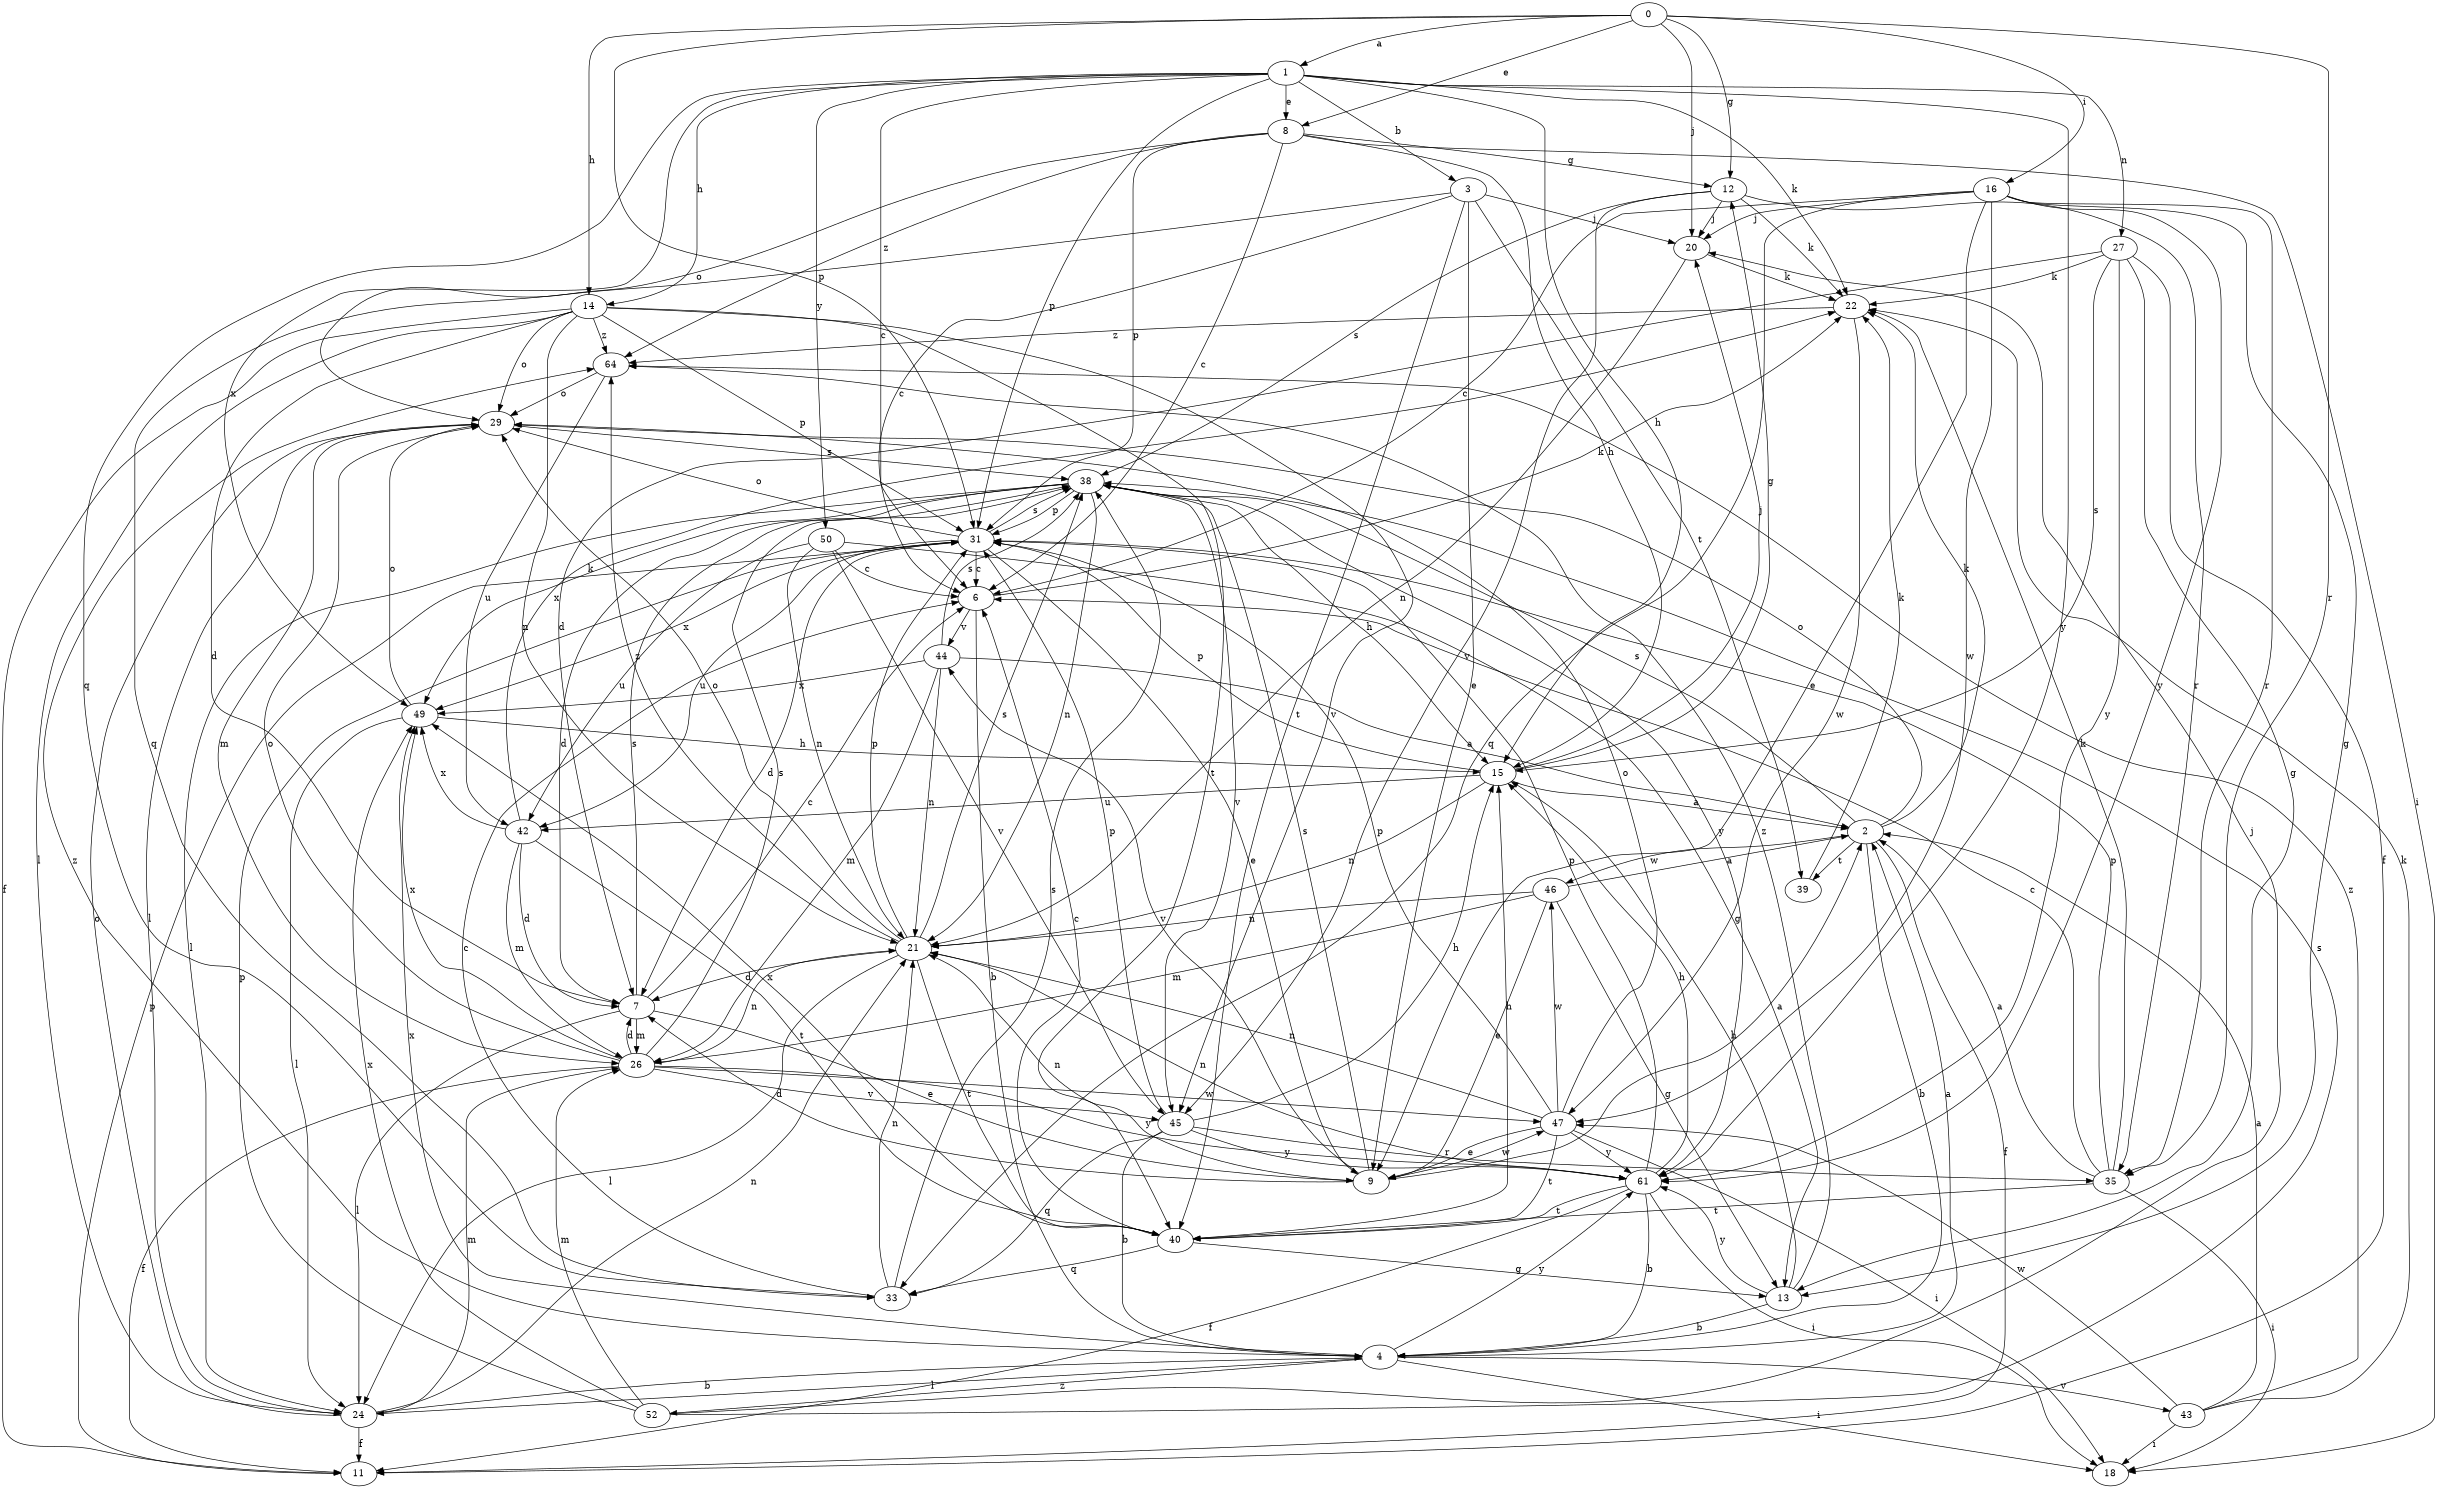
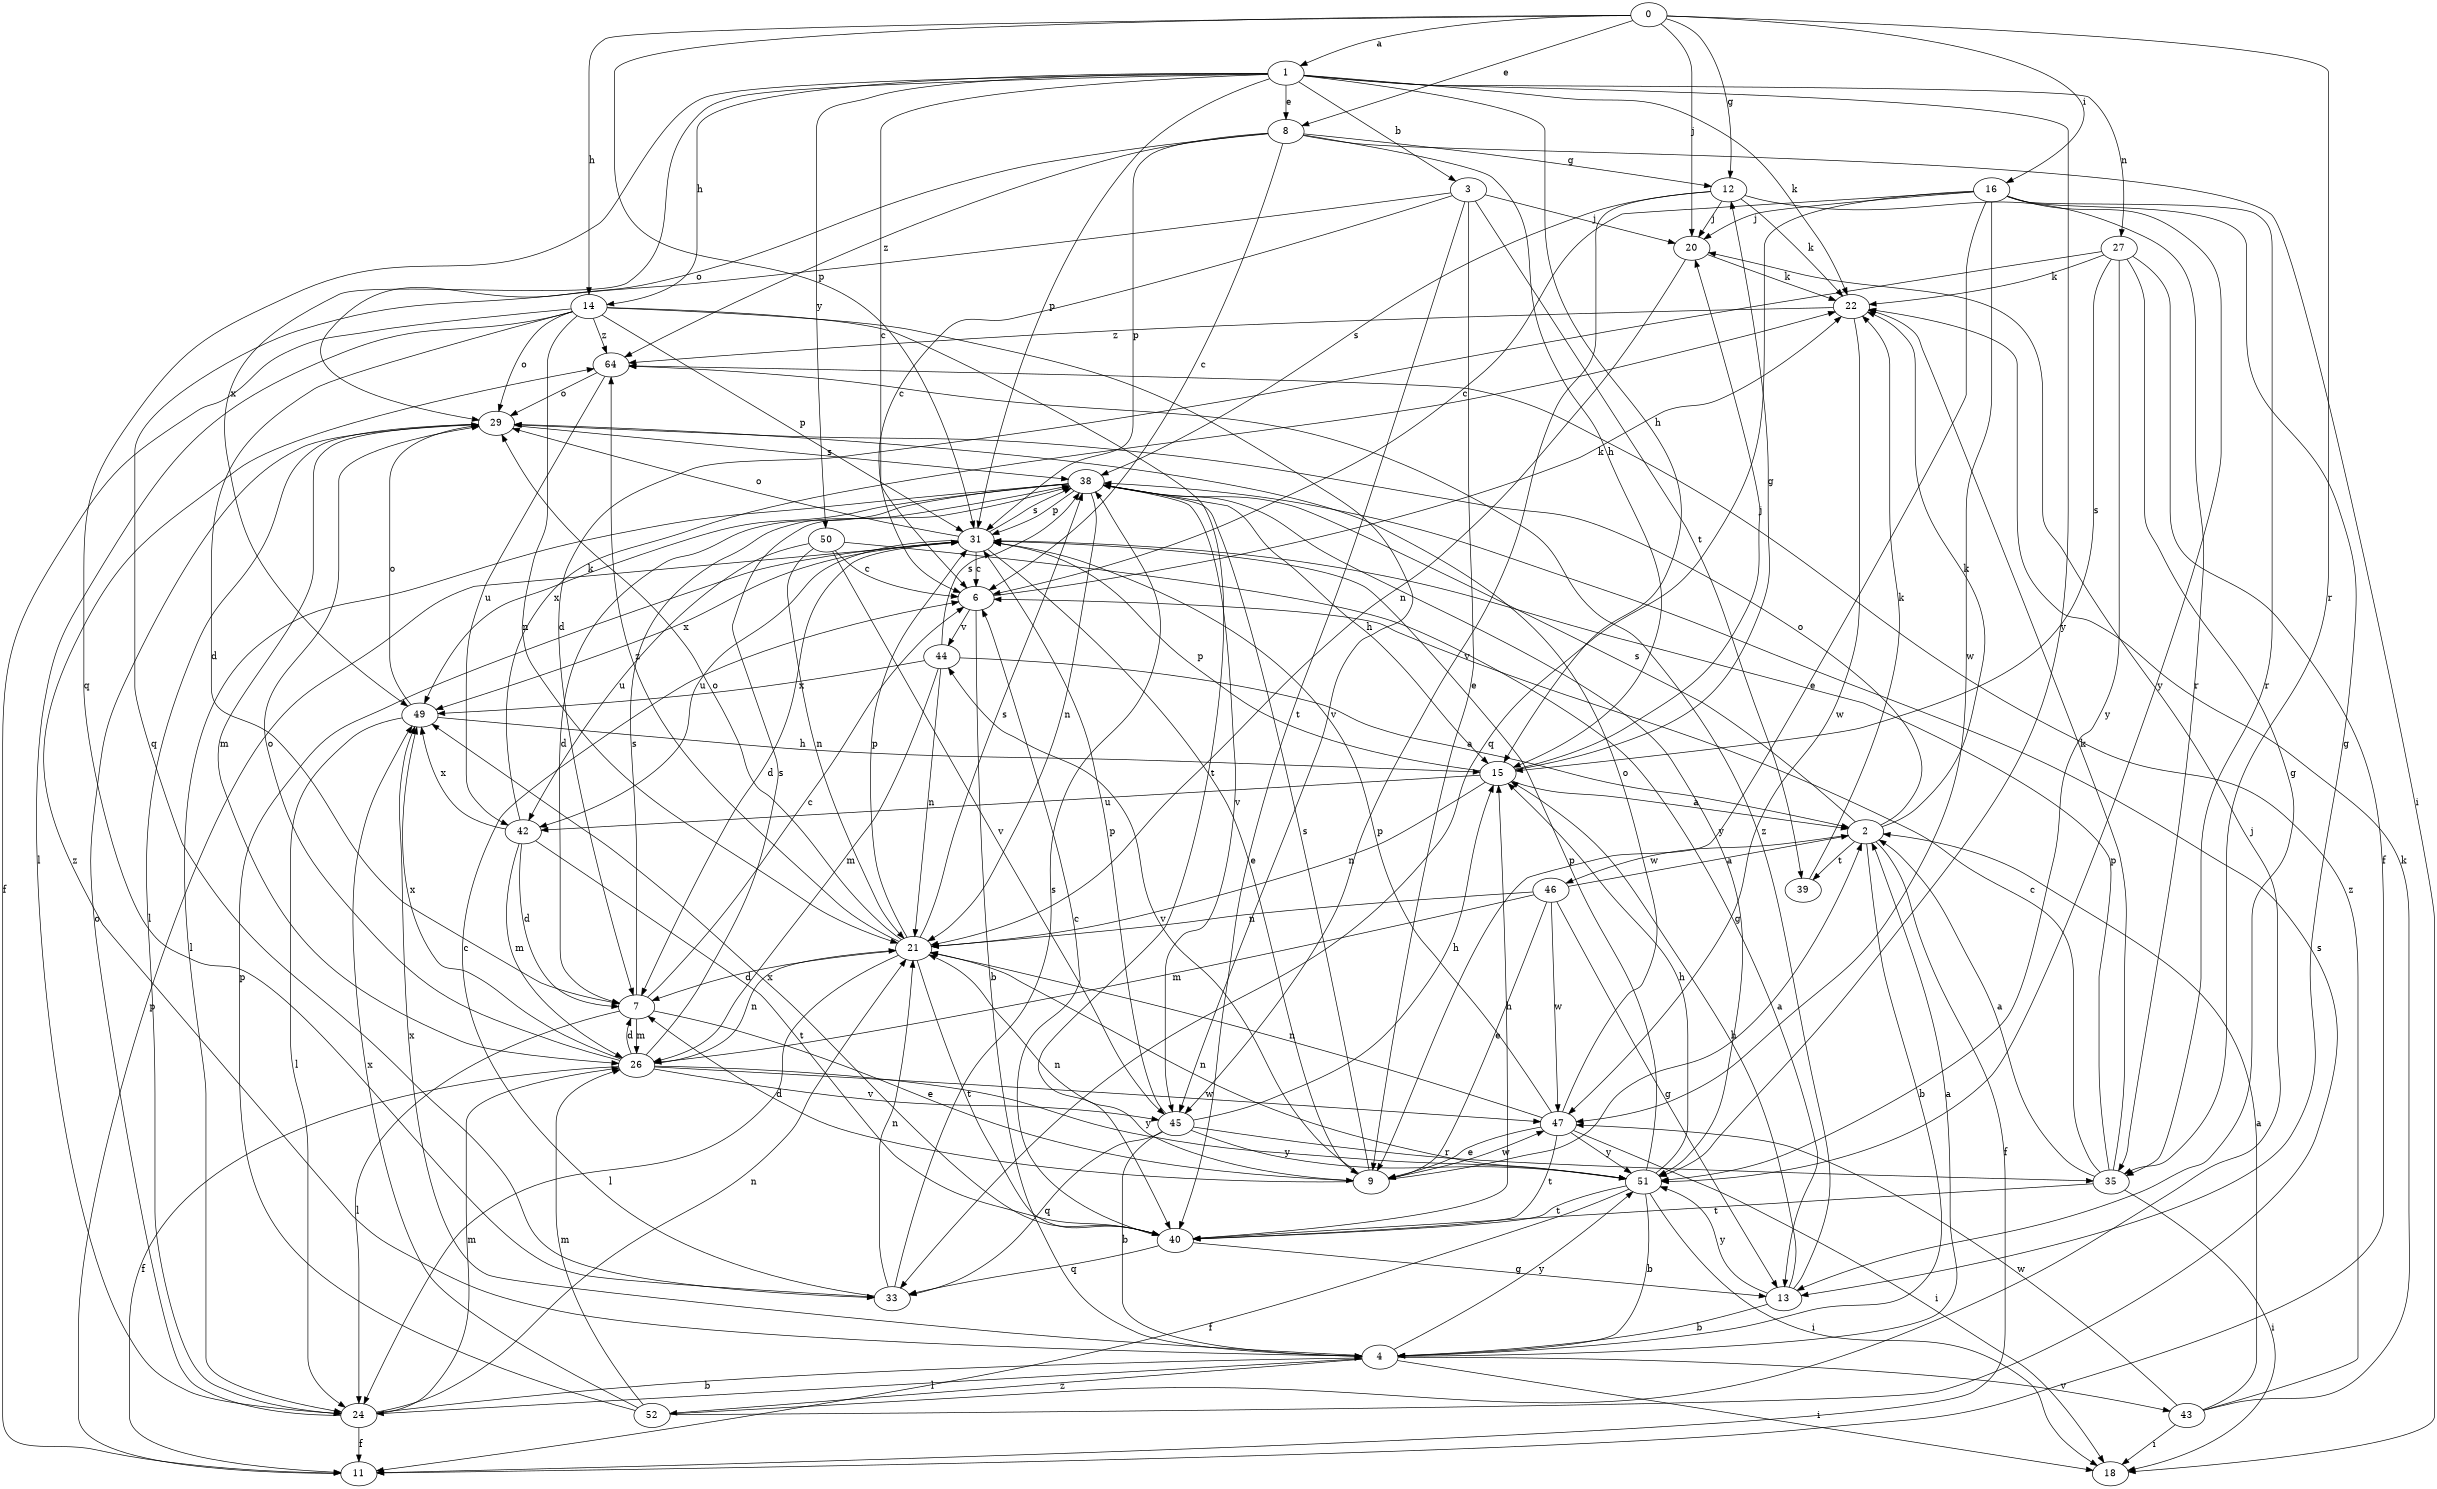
  strict digraph {
    0
    1
    8
    12
    14
    16
    20
    31
    35
    3
    6
    15
    22
    27
    33
    49
    50
-   51 [label=61]
+   51
    29
    18
    n21 [label=64]
    38
    45
    11
    40
    24
    7
    n28 [label=21]
    9
    47
    13
    42
    2
    39
    4
    44
    46
    43
    52
    26
    0 -> 1 [label=a]
    0 -> 8 [label=e]
    0 -> 12 [label=g]
    0 -> 14 [label=h]
    0 -> 16 [label=i]
    0 -> 20 [label=j]
    0 -> 31 [label=p]
    0 -> 35 [label=r]
    1 -> 8 [label=e]
    1 -> 14 [label=h]
    1 -> 31 [label=p]
    1 -> 3 [label=b]
    1 -> 6 [label=c]
    1 -> 15 [label=h]
    1 -> 22 [label=k]
    1 -> 27 [label=n]
    1 -> 33 [label=q]
    1 -> 49 [label=x]
    1 -> 50 [label=y]
    1 -> 51 [label=y]
    8 -> 12 [label=g]
    8 -> 31 [label=p]
    8 -> 6 [label=c]
    8 -> 15 [label=h]
    8 -> 29 [label=o]
    8 -> 18 [label=i]
    8 -> n21 [label=z]
    12 -> 20 [label=j]
    12 -> 35 [label=r]
    12 -> 22 [label=k]
    12 -> 38 [label=s]
    12 -> 45 [label=v]
    14 -> 31 [label=p]
    14 -> 29 [label=o]
    14 -> n21 [label=z]
    14 -> 45 [label=v]
    14 -> 11 [label=f]
    14 -> 40 [label=t]
    14 -> 24 [label=l]
    14 -> 7 [label=d]
    14 -> n28 [label=n]
    16 -> 20 [label=j]
    16 -> 35 [label=r]
    16 -> 6 [label=c]
    16 -> 33 [label=q]
    16 -> 51 [label=y]
    16 -> 9 [label=e]
    16 -> 47 [label=w]
    16 -> 13 [label=g]
    20 -> 22 [label=k]
    20 -> n28 [label=n]
    31 -> 6 [label=c]
    31 -> 49 [label=x]
    31 -> 29 [label=o]
    31 -> 38 [label=s]
    31 -> 7 [label=d]
    31 -> 9 [label=e]
    31 -> 42 [label=u]
    35 -> 31 [label=p]
    35 -> 6 [label=c]
    35 -> 22 [label=k]
    35 -> 18 [label=i]
    35 -> 40 [label=t]
    35 -> 2 [label=a]
    3 -> 20 [label=j]
    3 -> 6 [label=c]
    3 -> 33 [label=q]
    3 -> 40 [label=t]
    3 -> 9 [label=e]
    3 -> 39 [label=t]
    6 -> 22 [label=k]
    6 -> 4 [label=b]
    6 -> 44 [label=v]
    15 -> 12 [label=g]
    15 -> 20 [label=j]
    15 -> 31 [label=p]
    15 -> n28 [label=n]
    15 -> 42 [label=u]
    15 -> 2 [label=a]
    22 -> n21 [label=z]
    22 -> 47 [label=w]
    27 -> 15 [label=s]
    27 -> 22 [label=k]
    27 -> 51 [label=y]
    27 -> 11 [label=f]
    27 -> 7 [label=d]
    27 -> 13 [label=g]
    33 -> 6 [label=c]
    33 -> 38 [label=s]
    33 -> n28 [label=n]
    49 -> 15 [label=h]
    49 -> 29 [label=o]
    49 -> 24 [label=l]
    50 -> 6 [label=c]
    50 -> 45 [label=v]
    50 -> n28 [label=n]
    50 -> 13 [label=g]
    50 -> 42 [label=u]
    51 -> 31 [label=p]
    51 -> 15 [label=h]
    51 -> 18 [label=i]
    51 -> 11 [label=f]
    51 -> 40 [label=t]
    51 -> n28 [label=n]
    51 -> 4 [label=b]
    29 -> 38 [label=s]
    29 -> 24 [label=l]
    29 -> 26 [label=m]
    n21 -> 29 [label=o]
    n21 -> 42 [label=u]
    38 -> 31 [label=p]
    38 -> 15 [label=h]
    38 -> 49 [label=x]
    38 -> 51 [label=y]
    38 -> 45 [label=v]
    38 -> 24 [label=l]
    38 -> 7 [label=d]
    38 -> n28 [label=n]
    45 -> 31 [label=p]
    45 -> 35 [label=r]
    45 -> 15 [label=h]
    45 -> 33 [label=q]
    45 -> 51 [label=y]
    45 -> 4 [label=b]
    11 -> 31 [label=p]
    40 -> 6 [label=c]
    40 -> 15 [label=h]
    40 -> 33 [label=q]
    40 -> 49 [label=x]
    40 -> 13 [label=g]
    24 -> 29 [label=o]
    24 -> 11 [label=f]
    24 -> n28 [label=n]
    24 -> 4 [label=b]
    24 -> 26 [label=m]
    7 -> 6 [label=c]
    7 -> 38 [label=s]
    7 -> 24 [label=l]
    7 -> 9 [label=e]
    7 -> 26 [label=m]
    n28 -> 31 [label=p]
    n28 -> 29 [label=o]
    n28 -> n21 [label=z]
    n28 -> 38 [label=s]
    n28 -> 40 [label=t]
    n28 -> 24 [label=l]
    n28 -> 7 [label=d]
    9 -> 38 [label=s]
    9 -> 7 [label=d]
    9 -> n28 [label=n]
    9 -> 47 [label=w]
    9 -> 2 [label=a]
    9 -> 44 [label=v]
    47 -> 31 [label=p]
    47 -> 51 [label=y]
    47 -> 29 [label=o]
    47 -> 18 [label=i]
    47 -> 40 [label=t]
    47 -> n28 [label=n]
    47 -> 9 [label=e]
    13 -> 15 [label=h]
    13 -> 51 [label=y]
    13 -> n21 [label=z]
    13 -> 4 [label=b]
    42 -> 22 [label=k]
    42 -> 49 [label=x]
    42 -> 40 [label=t]
    42 -> 7 [label=d]
    42 -> 26 [label=m]
    2 -> 22 [label=k]
    2 -> 29 [label=o]
    2 -> 38 [label=s]
    2 -> 11 [label=f]
    2 -> 39 [label=t]
    2 -> 4 [label=b]
    2 -> 46 [label=w]
    39 -> 22 [label=k]
    4 -> 49 [label=x]
    4 -> 51 [label=y]
    4 -> 18 [label=i]
    4 -> n21 [label=z]
    4 -> 24 [label=l]
    4 -> 2 [label=a]
    4 -> 43 [label=v]
    4 -> 52 [label=z]
    44 -> 49 [label=x]
    44 -> 38 [label=s]
    44 -> n28 [label=n]
    44 -> 2 [label=a]
    44 -> 26 [label=m]
    46 -> n28 [label=n]
    46 -> 9 [label=e]
-   47 -> 46 [label=w]
+   46 -> 47 [label=w]
    46 -> 13 [label=g]
    46 -> 2 [label=a]
    46 -> 26 [label=m]
    43 -> 22 [label=k]
    43 -> 18 [label=i]
    43 -> n21 [label=z]
    43 -> 47 [label=w]
    43 -> 2 [label=a]
    52 -> 20 [label=j]
    52 -> 31 [label=p]
    52 -> 49 [label=x]
    52 -> 38 [label=s]
    52 -> 26 [label=m]
    26 -> 49 [label=x]
    26 -> 51 [label=y]
    26 -> 29 [label=o]
    26 -> 38 [label=s]
    26 -> 45 [label=v]
    26 -> 11 [label=f]
    26 -> 7 [label=d]
    26 -> n28 [label=n]
    26 -> 47 [label=w]
  }
